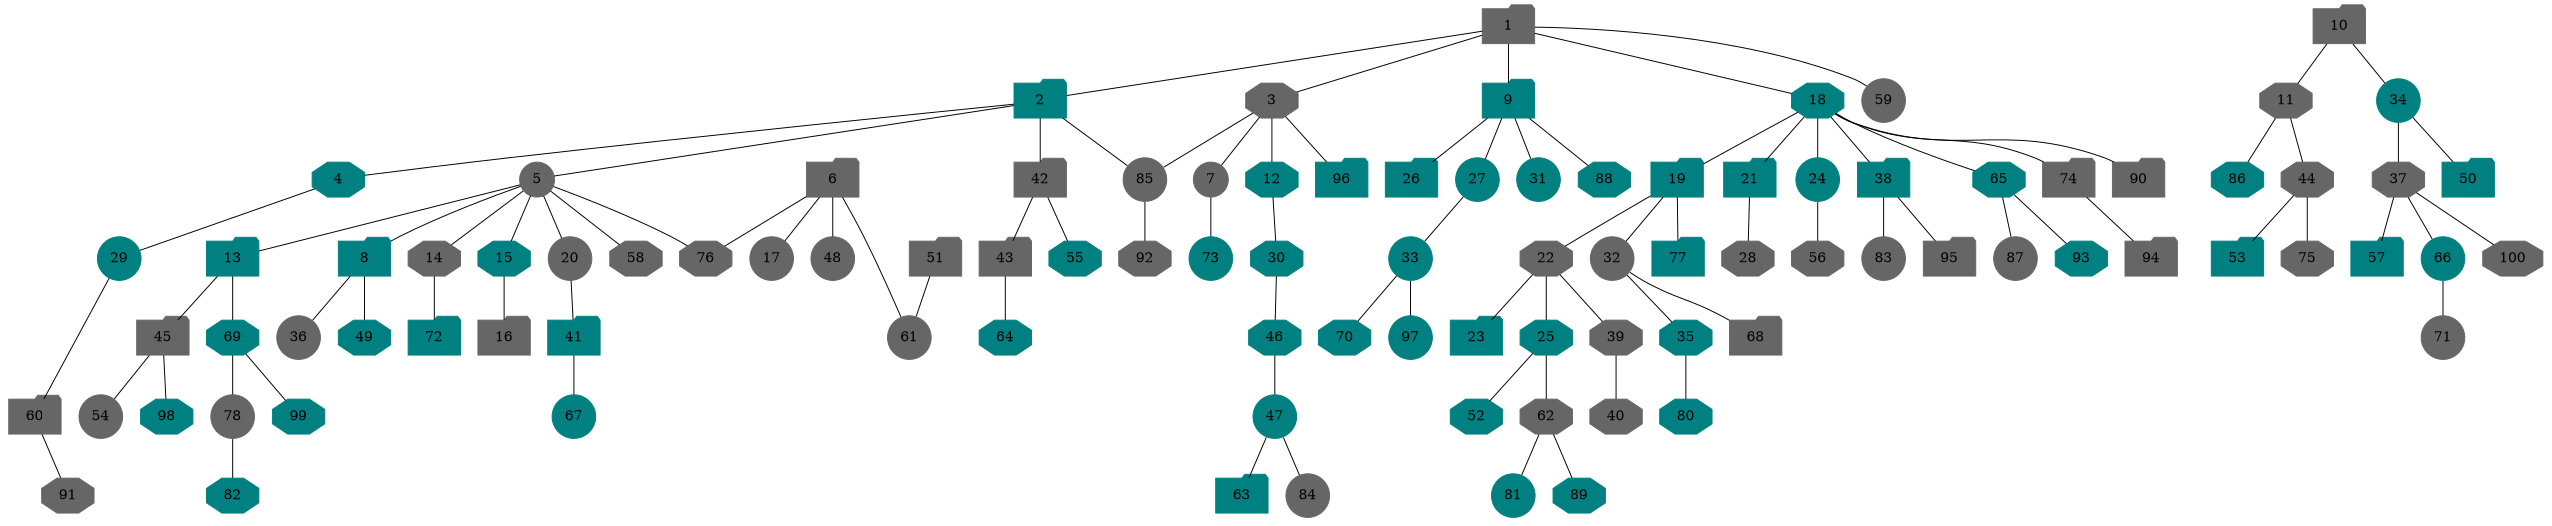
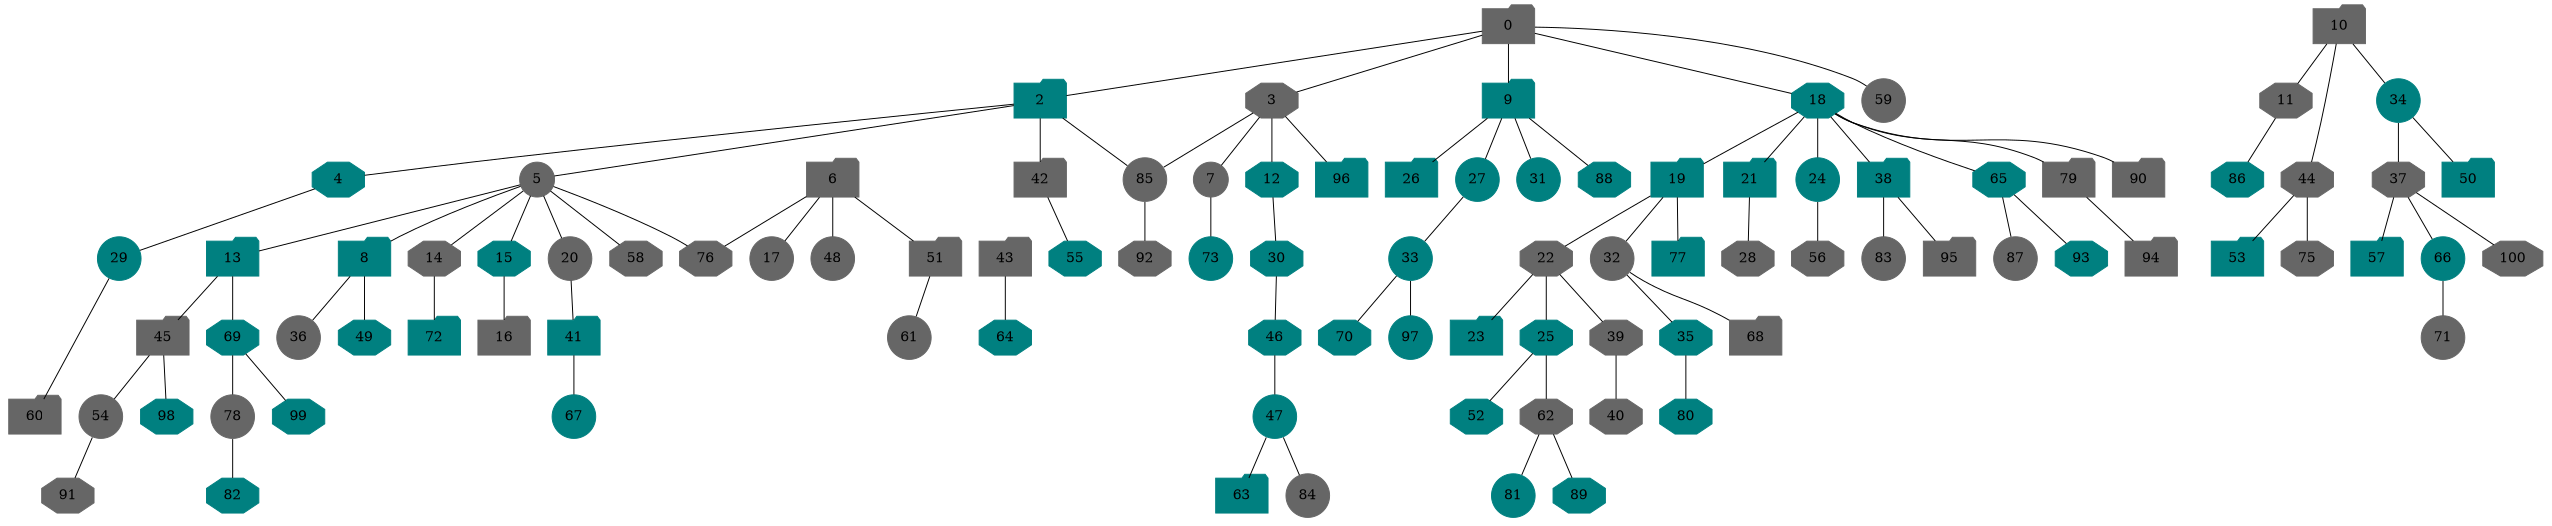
  graph {
    node [color=teal shape=octagon style=filled]
-   1 [color=gray40 shape=folder]
+   1 [color=gray40 shape=folder label=0]
    2 [shape=folder]
    3 [color=gray40]
    9 [shape=folder]
    18
    59 [color=gray40 shape=circle]
    4
    5 [color=gray40 shape=circle]
    42 [color=gray40 shape=folder]
    85 [color=gray40 shape=circle]
    7 [color=gray40 shape=circle]
    12
    96 [shape=folder]
    26 [shape=folder]
    27 [shape=circle]
    31 [shape=circle]
    88
    19 [shape=folder]
    21 [shape=folder]
    24 [shape=circle]
    38 [shape=folder]
    65
-   79 [color=gray40 shape=folder label=74]
+   79 [color=gray40 shape=folder]
    90 [color=gray40 shape=folder]
    29 [shape=circle]
    8 [shape=folder]
    13 [shape=folder]
    14 [color=gray40]
    15
    20 [color=gray40 shape=circle]
    58 [color=gray40]
    76 [color=gray40]
    43 [color=gray40 shape=folder]
    55
    92 [color=gray40]
    73 [shape=circle]
    10 [color=gray40 shape=folder]
    11 [color=gray40]
    34 [shape=circle]
    30
    60 [color=gray40 shape=folder]
    6 [color=gray40 shape=folder]
    17 [color=gray40 shape=circle]
    48 [color=gray40 shape=circle]
    51 [color=gray40 shape=folder]
    36 [color=gray40 shape=circle]
    49
    45 [color=gray40 shape=folder]
    69
    72 [shape=folder]
    16 [color=gray40 shape=folder]
    41 [shape=folder]
    61 [color=gray40 shape=circle]
    33 [shape=circle]
    44 [color=gray40]
    86
    37 [color=gray40]
    50 [shape=folder]
    53 [shape=folder]
    75 [color=gray40]
    46
    54 [color=gray40 shape=circle]
    98
    78 [color=gray40 shape=circle]
    99
    22 [color=gray40]
    32 [color=gray40 shape=circle]
    77 [shape=folder]
    28 [color=gray40]
    56 [color=gray40]
    83 [color=gray40 shape=circle]
    95 [color=gray40 shape=folder]
    87 [color=gray40 shape=circle]
    93
    94 [color=gray40 shape=folder]
    23 [shape=folder]
    25
    39 [color=gray40]
    35
    68 [color=gray40 shape=folder]
    67 [shape=circle]
    52
    62 [color=gray40]
    40 [color=gray40]
    81 [shape=circle]
    89
    70
    97 [shape=circle]
    91 [color=gray40]
    47 [shape=circle]
    80
    57 [shape=folder]
    66 [shape=circle]
    100 [color=gray40]
    71 [color=gray40 shape=circle]
    64
    63 [shape=folder]
    84 [color=gray40 shape=circle]
    82
    1 -- 2
    1 -- 3
    1 -- 9
    1 -- 18
    1 -- 59
    2 -- 4
    2 -- 5
    2 -- 42
    2 -- 85
    3 -- 85
    3 -- 7
    3 -- 12
    3 -- 96
    9 -- 26
    9 -- 27
    9 -- 31
    9 -- 88
    18 -- 19
    18 -- 21
    18 -- 24
    18 -- 38
    18 -- 65
    18 -- 79
    18 -- 90
    4 -- 29
    5 -- 8
    5 -- 13
    5 -- 14
    5 -- 15
    5 -- 20
    5 -- 58
    5 -- 76
-   42 -- 43
    42 -- 55
    85 -- 92
    7 -- 73
    12 -- 30
    27 -- 33
    19 -- 22
    19 -- 32
    19 -- 77
    21 -- 28
    24 -- 56
    38 -- 83
    38 -- 95
    65 -- 87
    65 -- 93
    79 -- 94
    29 -- 60
    8 -- 36
    8 -- 49
    13 -- 45
    13 -- 69
    14 -- 72
    15 -- 16
    20 -- 41
    43 -- 64
    10 -- 11
    10 -- 34
-   11 -- 44
+   10 -- 44
    11 -- 86
    34 -- 37
    34 -- 50
    30 -- 46
-   60 -- 91
+   54 -- 91
    6 -- 76
    6 -- 17
    6 -- 48
-   6 -- 61
+   6 -- 51
    51 -- 61
    45 -- 54
    45 -- 98
    69 -- 78
    69 -- 99
    41 -- 67
    33 -- 70
    33 -- 97
    44 -- 53
    44 -- 75
    37 -- 57
    37 -- 66
    37 -- 100
    46 -- 47
    78 -- 82
    22 -- 23
    22 -- 25
    22 -- 39
    32 -- 35
    32 -- 68
    25 -- 52
    25 -- 62
    39 -- 40
    35 -- 80
    62 -- 81
    62 -- 89
    47 -- 63
    47 -- 84
    66 -- 71
  }
